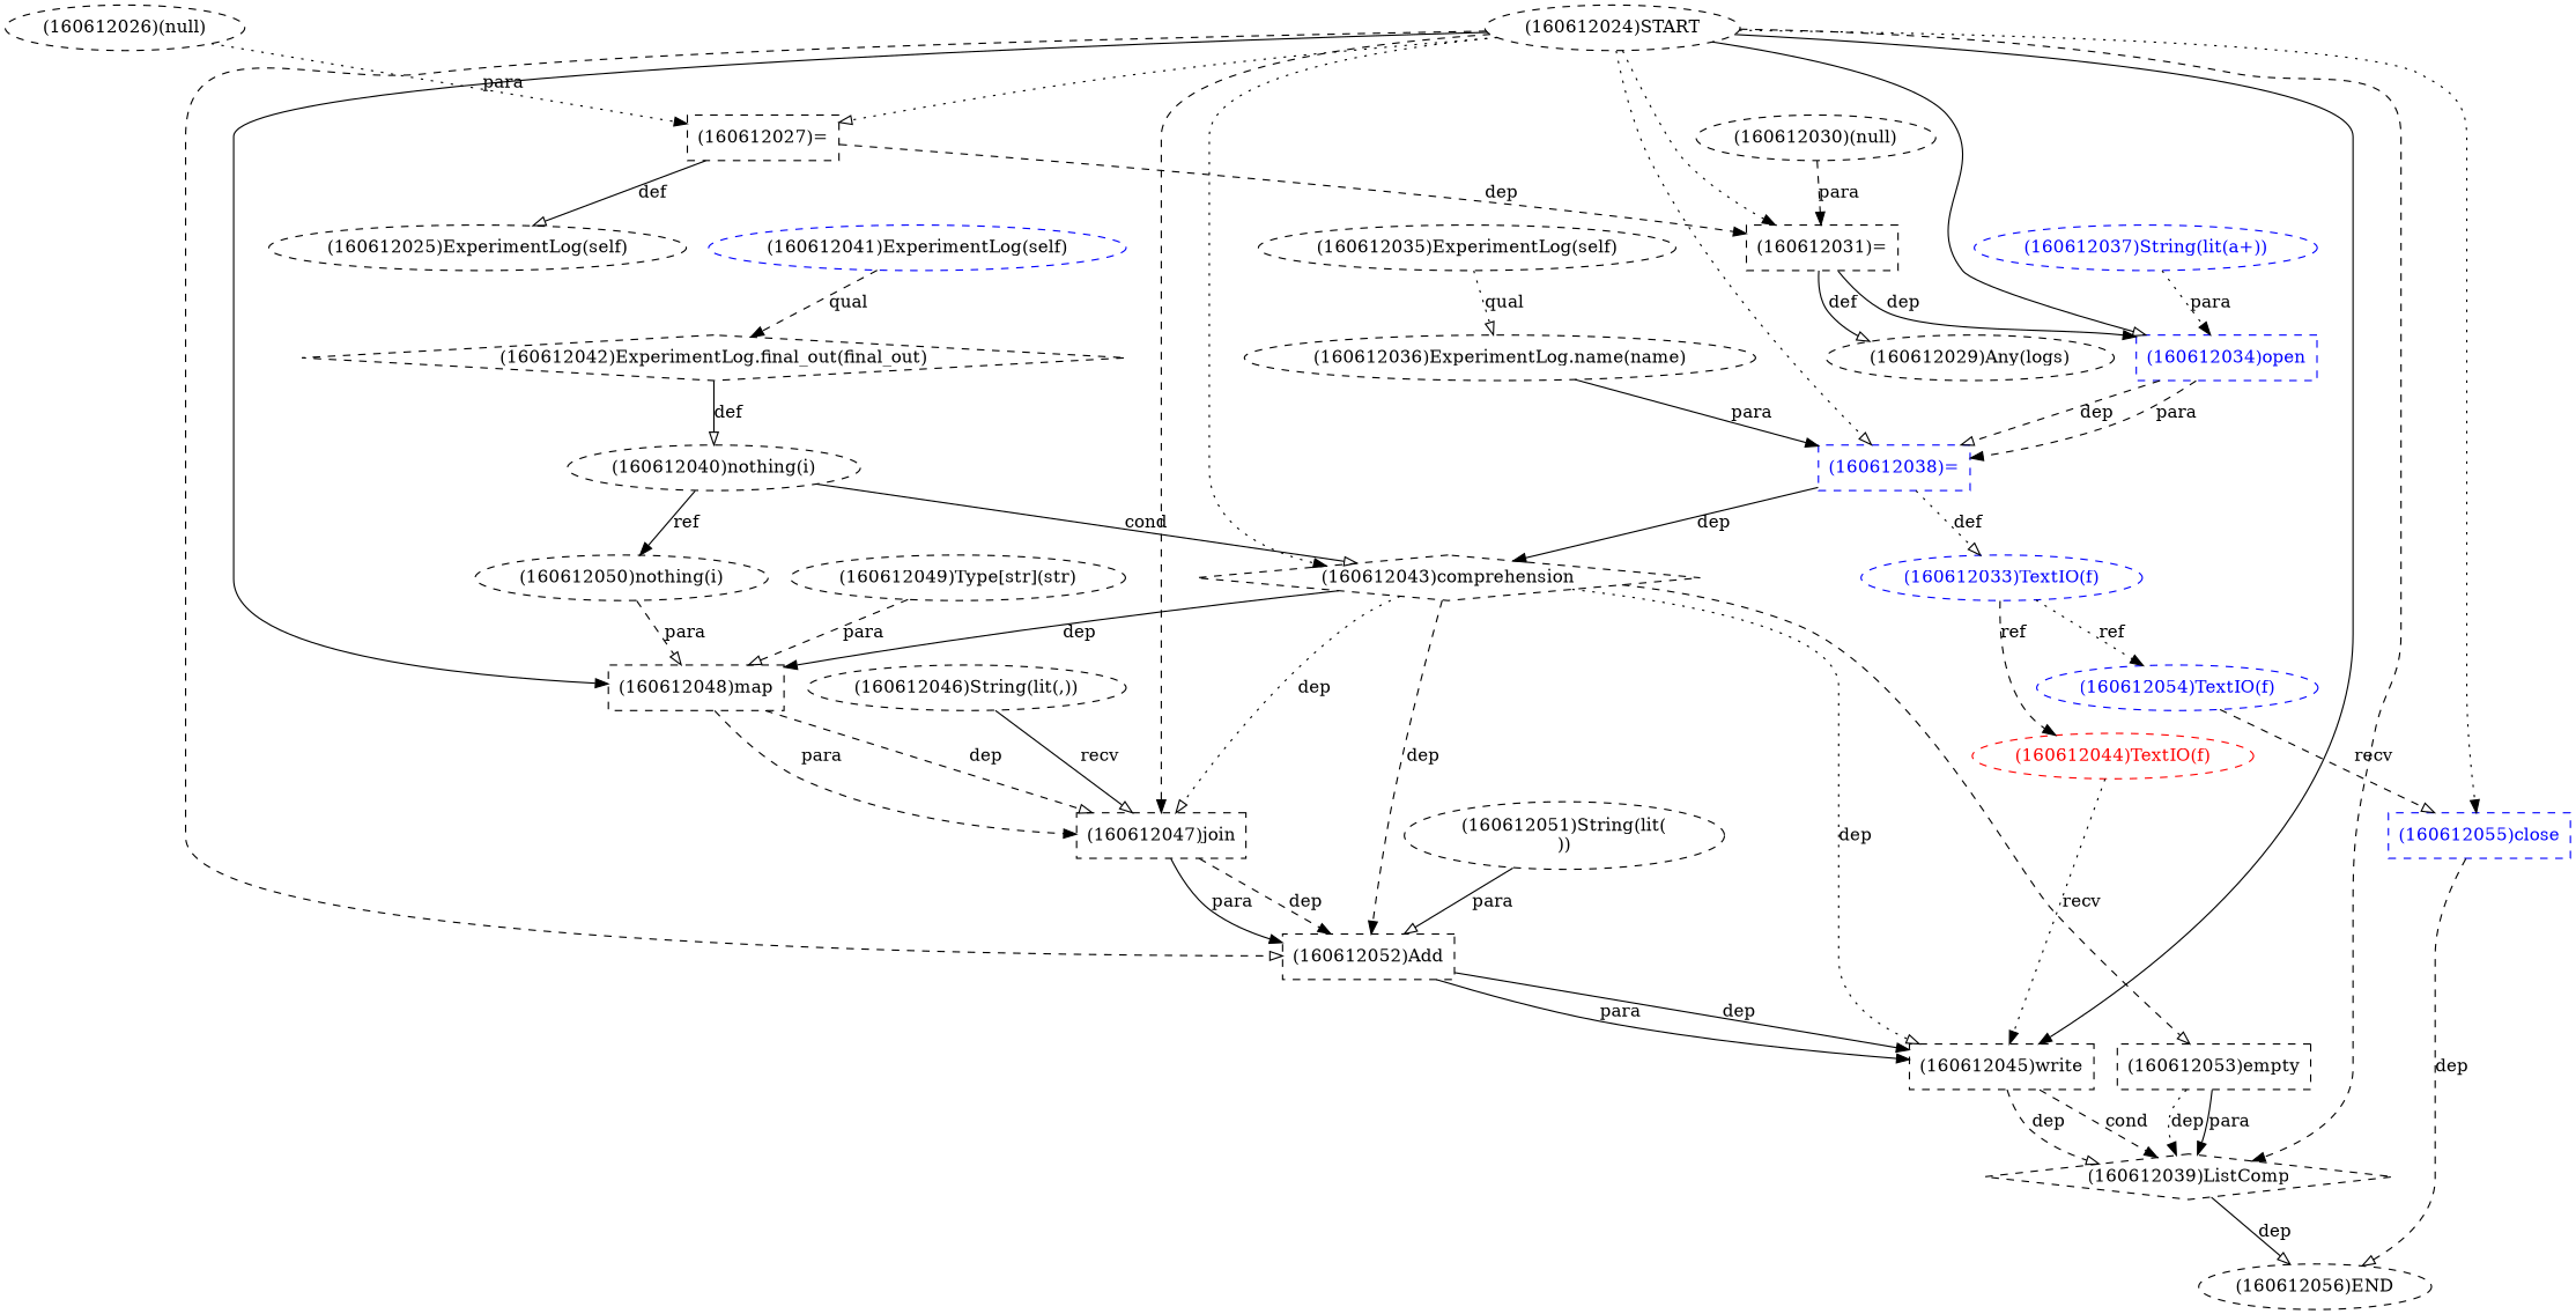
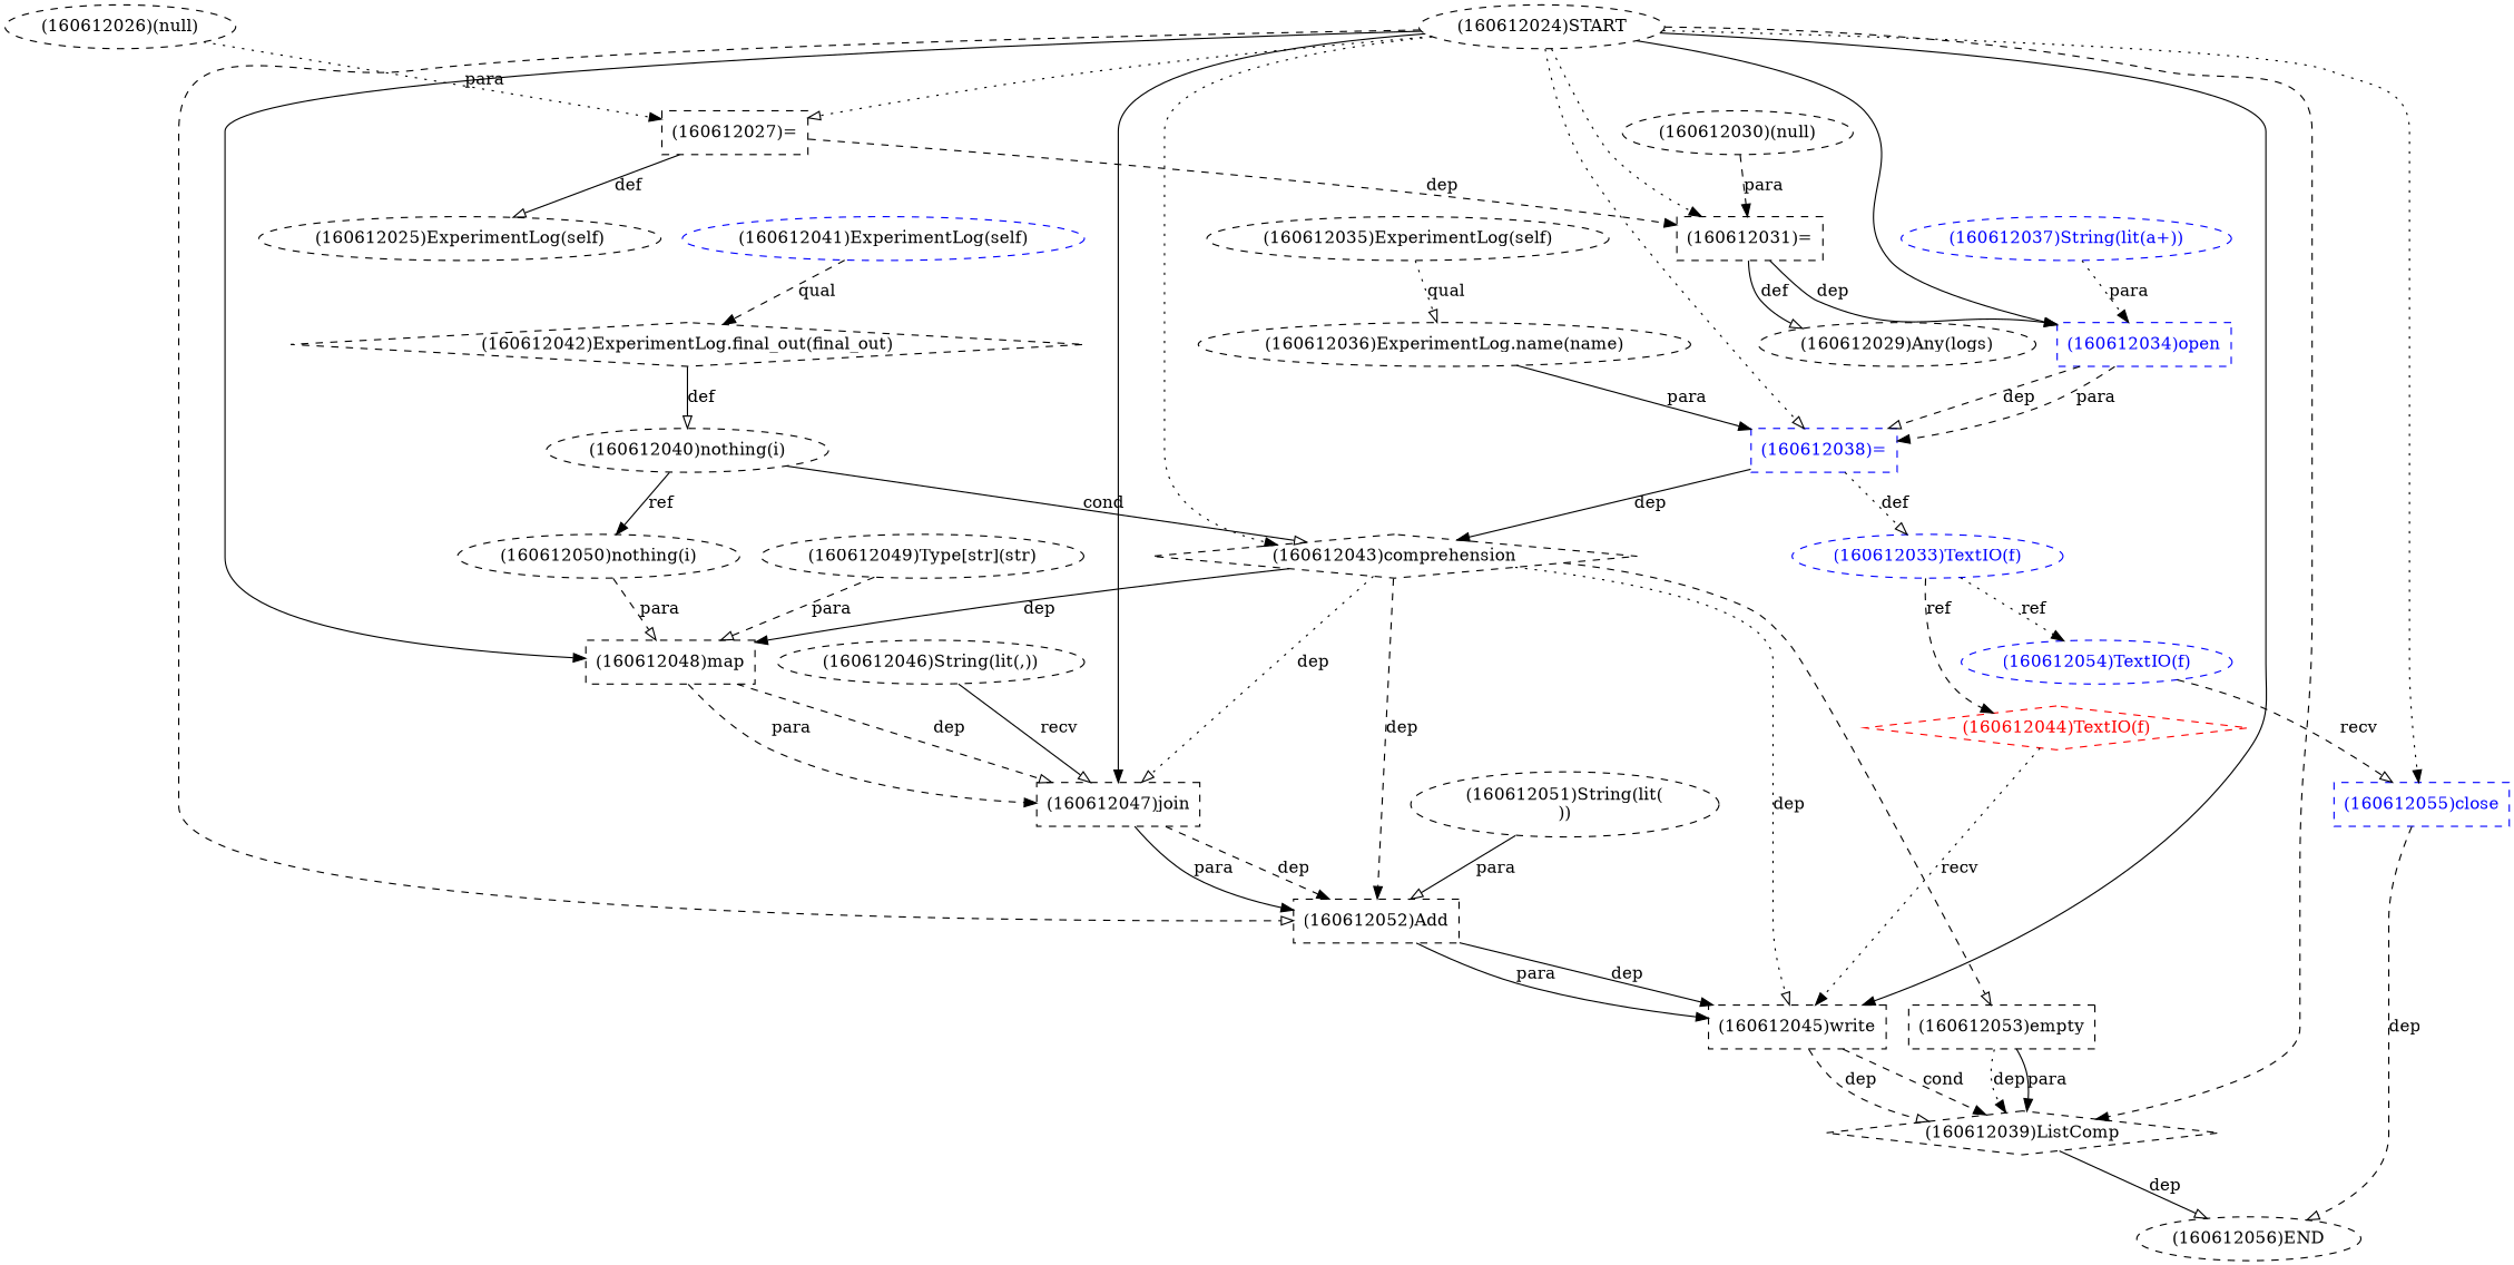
  digraph {
    node [shape=ellipse style=dashed]
    edge [arrowhead=normal style=dashed]
    n1 [label="(160612043)comprehension" shape=diamond]
    n2 [label="(160612047)join" shape=box]
    n3 [label="(160612053)empty" shape=box]
    n4 [label="(160612052)Add" shape=box]
    n5 [label="(160612048)map" shape=box]
    n6 [label="(160612045)write" shape=box]
    n7 [label="(160612039)ListComp" shape=diamond]
    n8 [label="(160612024)START" shape=""]
    n9 [color=blue fontcolor=blue label="(160612055)close" shape=box]
    n10 [color=blue fontcolor=blue label="(160612034)open" shape=box]
    n11 [label="(160612031)=" shape=box]
    n12 [color=blue fontcolor=blue label="(160612038)=" shape=box]
    n13 [label="(160612027)=" shape=box]
    n14 [label="(160612056)END" shape=""]
    n15 [label="(160612029)Any(logs)"]
    n16 [color=blue fontcolor=blue label="(160612033)TextIO(f)"]
    n17 [label="(160612025)ExperimentLog(self)"]
    n18 [label="(160612036)ExperimentLog.name(name)"]
    n19 [label="(160612049)Type[str](str)"]
    n20 [label="(160612051)String(lit(\n))"]
    n21 [color=blue fontcolor=blue label="(160612037)String(lit(a+))"]
    n22 [color=blue fontcolor=blue label="(160612054)TextIO(f)"]
-   n23 [color=red fontcolor=red label="(160612044)TextIO(f)"]
+   n23 [color=red fontcolor=red label="(160612044)TextIO(f)" shape=diamond]
    n24 [label="(160612042)ExperimentLog.final_out(final_out)" shape=diamond]
    n25 [label="(160612040)nothing(i)"]
    n26 [label="(160612050)nothing(i)"]
    n27 [label="(160612026)(null)"]
    n28 [color=blue label="(160612041)ExperimentLog(self)"]
    n29 [label="(160612046)String(lit(,))"]
    n30 [label="(160612035)ExperimentLog(self)"]
    n31 [label="(160612030)(null)"]
    n1 -> n2 [arrowhead=onormal label=dep style=dotted]
    n1 -> n3 [arrowhead=onormal]
    n1 -> n4 [label=dep]
    n1 -> n5 [label=dep style=solid]
    n1 -> n6 [arrowhead=onormal label=dep style=dotted]
    n2 -> n4 [label=dep]
    n2 -> n4 [label=para style=solid]
    n3 -> n7 [label=dep style=dotted]
    n3 -> n7 [label=para style=solid]
    n4 -> n6 [label=dep style=solid]
    n4 -> n6 [label=para style=solid]
    n5 -> n2 [arrowhead=onormal label=dep]
    n5 -> n2 [label=para]
    n6 -> n7 [arrowhead=onormal label=dep]
    n6 -> n7 [label=cond]
    n7 -> n14 [arrowhead=onormal label=dep style=solid]
    n8 -> n1 [style=dotted]
-   n8 -> n2
+   n8 -> n2 [style=solid]
    n8 -> n4 [arrowhead=onormal]
    n8 -> n5 [style=solid]
    n8 -> n6 [style=solid]
    n8 -> n7
    n8 -> n9 [style=dotted]
    n8 -> n10 [arrowhead=onormal style=solid]
    n8 -> n11 [style=dotted]
    n8 -> n12 [arrowhead=onormal style=dotted]
    n8 -> n13 [arrowhead=onormal style=dotted]
    n9 -> n14 [arrowhead=onormal label=dep]
    n10 -> n12 [arrowhead=onormal label=dep]
    n10 -> n12 [label=para]
    n11 -> n10 [label=dep style=solid]
    n11 -> n15 [arrowhead=onormal label=def style=solid]
    n12 -> n1 [label=dep style=solid]
    n12 -> n16 [arrowhead=onormal label=def style=dotted]
    n13 -> n11 [label=dep]
    n13 -> n17 [arrowhead=onormal label=def style=solid]
    n16 -> n22 [label=ref style=dotted]
    n16 -> n23 [label=ref]
    n18 -> n12 [label=para style=solid]
    n19 -> n5 [arrowhead=onormal label=para]
    n20 -> n4 [arrowhead=onormal label=para style=solid]
    n21 -> n10 [label=para style=dotted]
    n22 -> n9 [arrowhead=onormal label=recv]
    n23 -> n6 [label=recv style=dotted]
    n24 -> n25 [arrowhead=onormal label=def style=solid]
    n25 -> n1 [arrowhead=onormal label=cond style=solid]
    n25 -> n26 [label=ref style=solid]
    n26 -> n5 [arrowhead=onormal label=para]
    n27 -> n13 [label=para style=dotted]
    n28 -> n24 [label=qual]
    n29 -> n2 [arrowhead=onormal label=recv style=solid]
    n30 -> n18 [arrowhead=onormal label=qual style=dotted]
    n31 -> n11 [label=para]
  }
